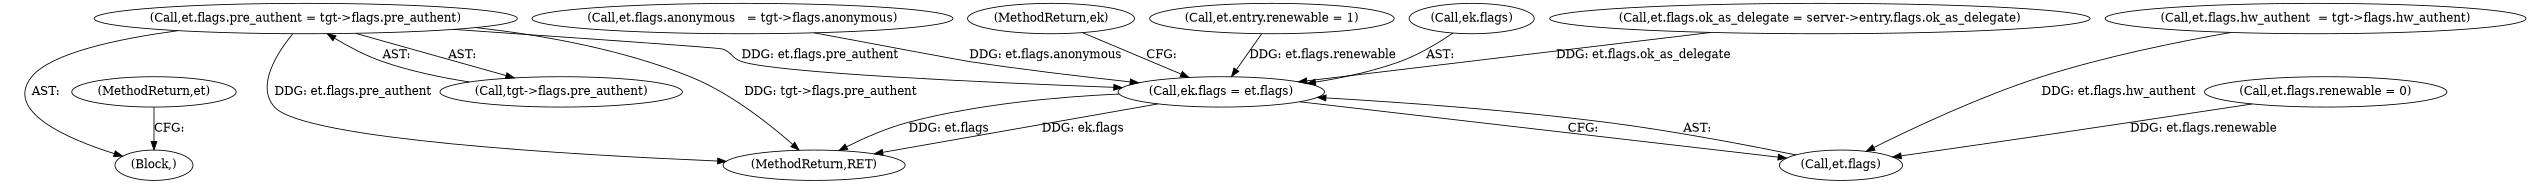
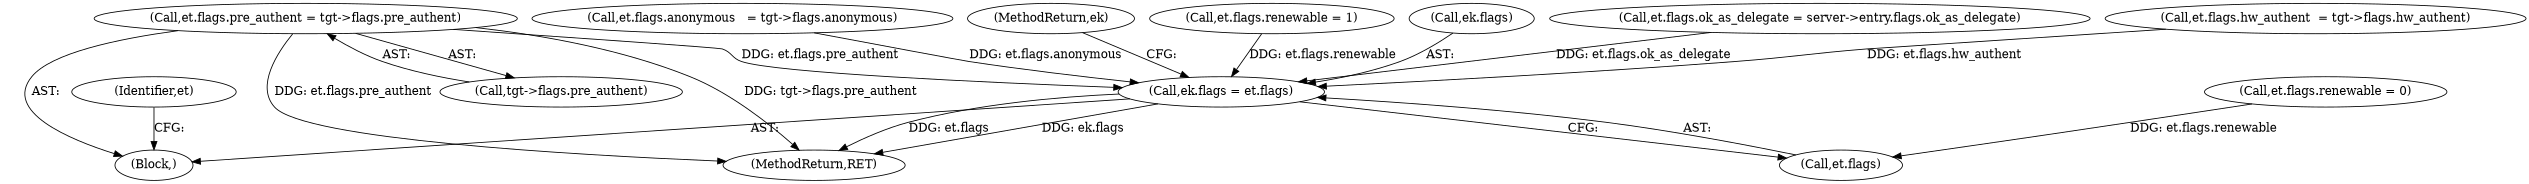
  digraph {
    n1 [label="(Call,et.flags.pre_authent = tgt->flags.pre_authent)"]
    n2 [label="(Call,ek.flags = et.flags)"]
    n3 [label="(Block,)"]
    n4 [label="(MethodReturn,RET)"]
    n5 [label="(Call,tgt->flags.pre_authent)"]
    n6 [label="(Call,et.flags)"]
-   n7 [label="(MethodReturn,et)"]
+   n7 [label="(Identifier,et)"]
    n8 [label="(Call,ek.flags)"]
-   n9 [label="(Call,et.entry.renewable = 1)"]
+   n9 [label="(Call,et.flags.renewable = 1)"]
    n10 [label="(Call,et.flags.hw_authent  = tgt->flags.hw_authent)"]
    n11 [label="(Call,et.flags.ok_as_delegate = server->entry.flags.ok_as_delegate)"]
    n12 [label="(Call,et.flags.renewable = 0)"]
    n13 [label="(Call,et.flags.anonymous   = tgt->flags.anonymous)"]
    n14 [label="(MethodReturn,ek)"]
    n1 -> n2 [label="DDG: et.flags.pre_authent"]
    n1 -> n3 [label="AST: "]
    n1 -> n4 [label="DDG: tgt->flags.pre_authent"]
    n1 -> n4 [label="DDG: et.flags.pre_authent"]
    n1 -> n5 [label="AST: "]
+   n2 -> n3 [label="AST: "]
    n2 -> n4 [label="DDG: ek.flags"]
    n2 -> n4 [label="DDG: et.flags"]
    n2 -> n6 [label="CFG: "]
    n5 -> n1 [label="AST: "]
    n6 -> n2 [label="AST: "]
    n7 -> n3 [label="CFG: "]
    n8 -> n2 [label="AST: "]
    n9 -> n2 [label="DDG: et.flags.renewable"]
-   n10 -> n6 [label="DDG: et.flags.hw_authent"]
+   n10 -> n2 [label="DDG: et.flags.hw_authent"]
    n11 -> n2 [label="DDG: et.flags.ok_as_delegate"]
    n12 -> n6 [label="DDG: et.flags.renewable"]
    n13 -> n2 [label="DDG: et.flags.anonymous"]
    n14 -> n2 [label="CFG: "]
  }
